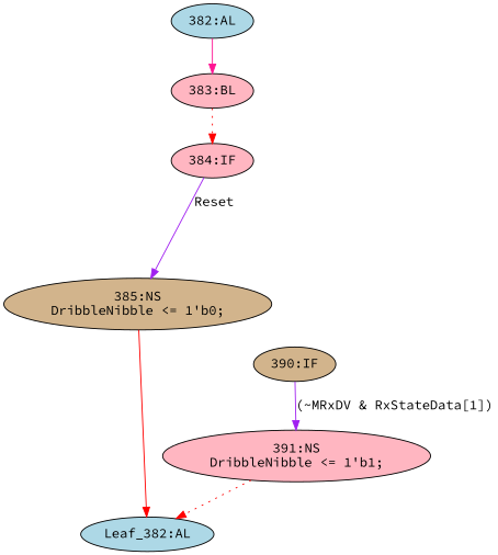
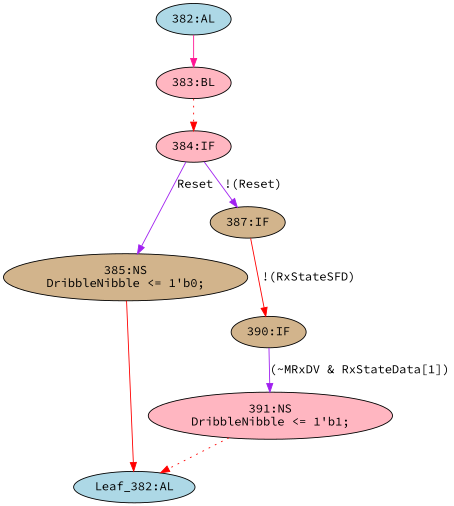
  strict digraph {
    fontname="Source Code Pro"
    node [fillcolor=lightpink fontname="Source Code Pro" statements="[]" style=filled typ=IfStatement]
    edge [color=red cond="[]" fontname="Source Code Pro" lineno=None style=solid]
    n1 [ast="<pyverilog.vparser.ast.Always object at 0x7f7882400ad0>" clk_sens=True fillcolor=lightblue label="382:AL" sens="['MRxClk', 'Reset']" typ=Always use_var="['Reset', 'MRxDV', 'RxStateData', 'RxStateSFD']"]
    n2 [ast="<pyverilog.vparser.ast.Block object at 0x7f7882400c50>" label="383:BL" typ=Block]
    n3 [ast="<pyverilog.vparser.ast.IfStatement object at 0x7f7882400c90>" label="384:IF"]
    n4 [ast="<pyverilog.vparser.ast.NonblockingSubstitution object at 0x7f7882385310>" fillcolor=tan label="385:NS\nDribbleNibble <= 1'b0;" statements="[<pyverilog.vparser.ast.NonblockingSubstitution object at 0x7f7882385310>]" typ=NonblockingSubstitution]
+   n5 [ast="<pyverilog.vparser.ast.IfStatement object at 0x7f7882400d10>" fillcolor=tan label="387:IF"]
    n6 [ast="<pyverilog.vparser.ast.IfStatement object at 0x7f7882400d50>" fillcolor=tan label="390:IF"]
    n7 [ast="<pyverilog.vparser.ast.NonblockingSubstitution object at 0x7f7882400dd0>" label="391:NS\nDribbleNibble <= 1'b1;" statements="[<pyverilog.vparser.ast.NonblockingSubstitution object at 0x7f7882400dd0>]" typ=NonblockingSubstitution]
    n8 [def_var="['DribbleNibble']" fillcolor=lightblue label="Leaf_382:AL" statements="" typ=""]
    n1 -> n2 [color=deeppink]
    n2 -> n3 [style=dotted]
    n3 -> n4 [color=purple cond="['Reset']" label=Reset lineno=384]
+   n3 -> n5 [color=purple cond="['Reset']" label="!(Reset)" lineno=384]
    n4 -> n8
+   n5 -> n6 [cond="['RxStateSFD']" label="!(RxStateSFD)" lineno=387]
    n6 -> n7 [color=purple cond="['MRxDV', 'RxStateData']" label="(~MRxDV & RxStateData[1])" lineno=390]
    n7 -> n8 [style=dotted]
  }
